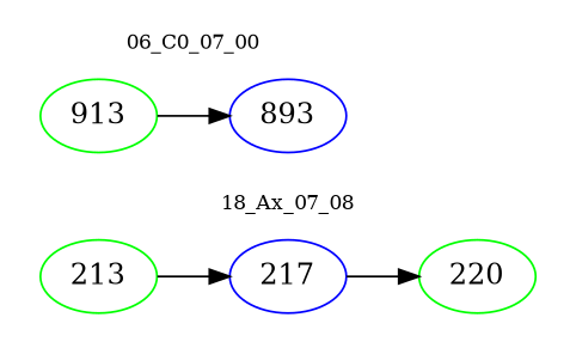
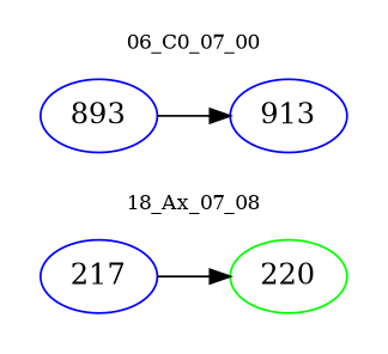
  digraph {
    rankdir=LR
    node [color=green]
    edge [color=black]
-   n1 [label=213]
    n2 [color=blue label=217]
    n3 [label=220]
    n4 [color=blue label=893]
-   n5 [label=913]
+   n5 [color=blue label=913]
    subgraph cluster_1 {
      color=white
      fontsize=10
      label="18_Ax_07_08"
-     n1
      n2
      n3
    }
    subgraph cluster_2 {
      color=white
      fontsize=10
      label="06_C0_07_00"
      n4
      n5
    }
-   n1 -> n2
    n2 -> n3
-   n5 -> n4
+   n4 -> n5
  }
